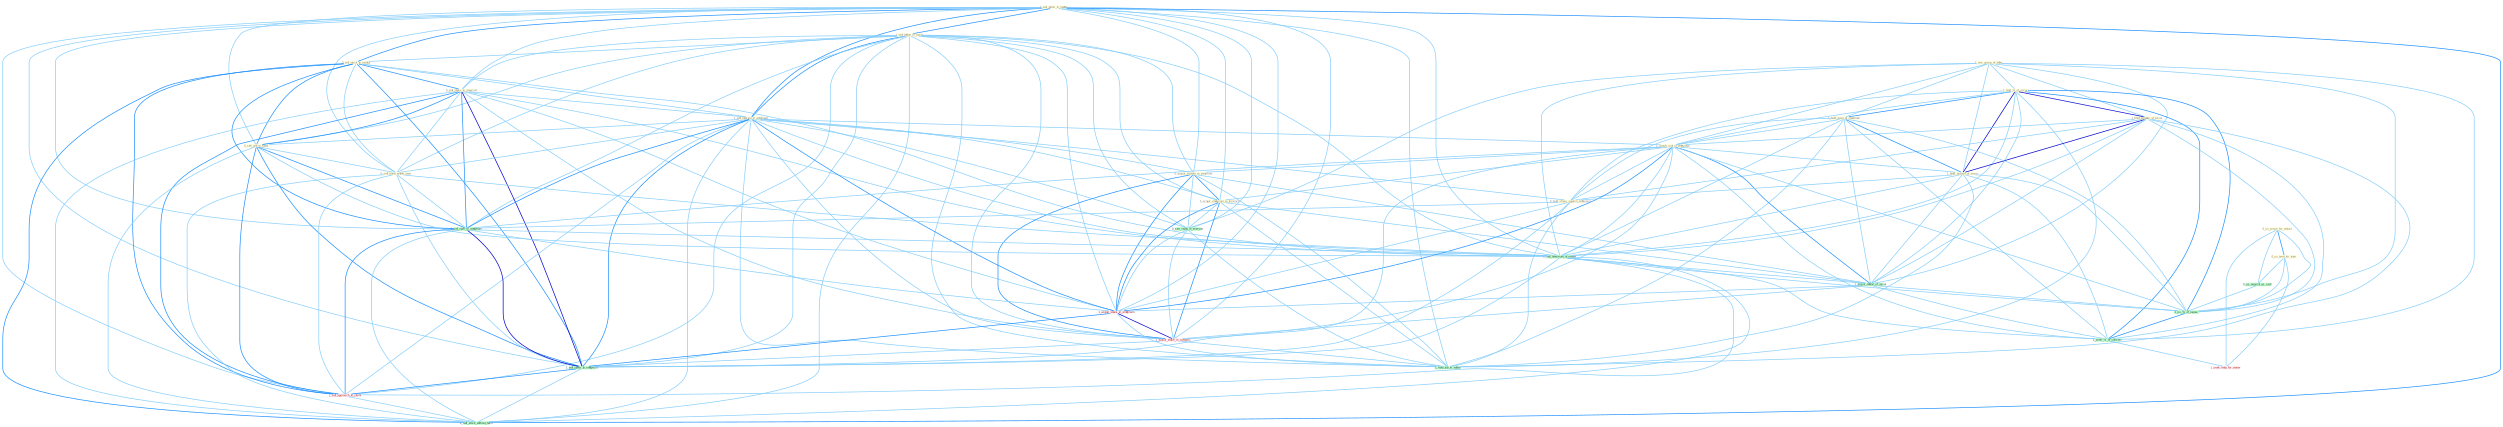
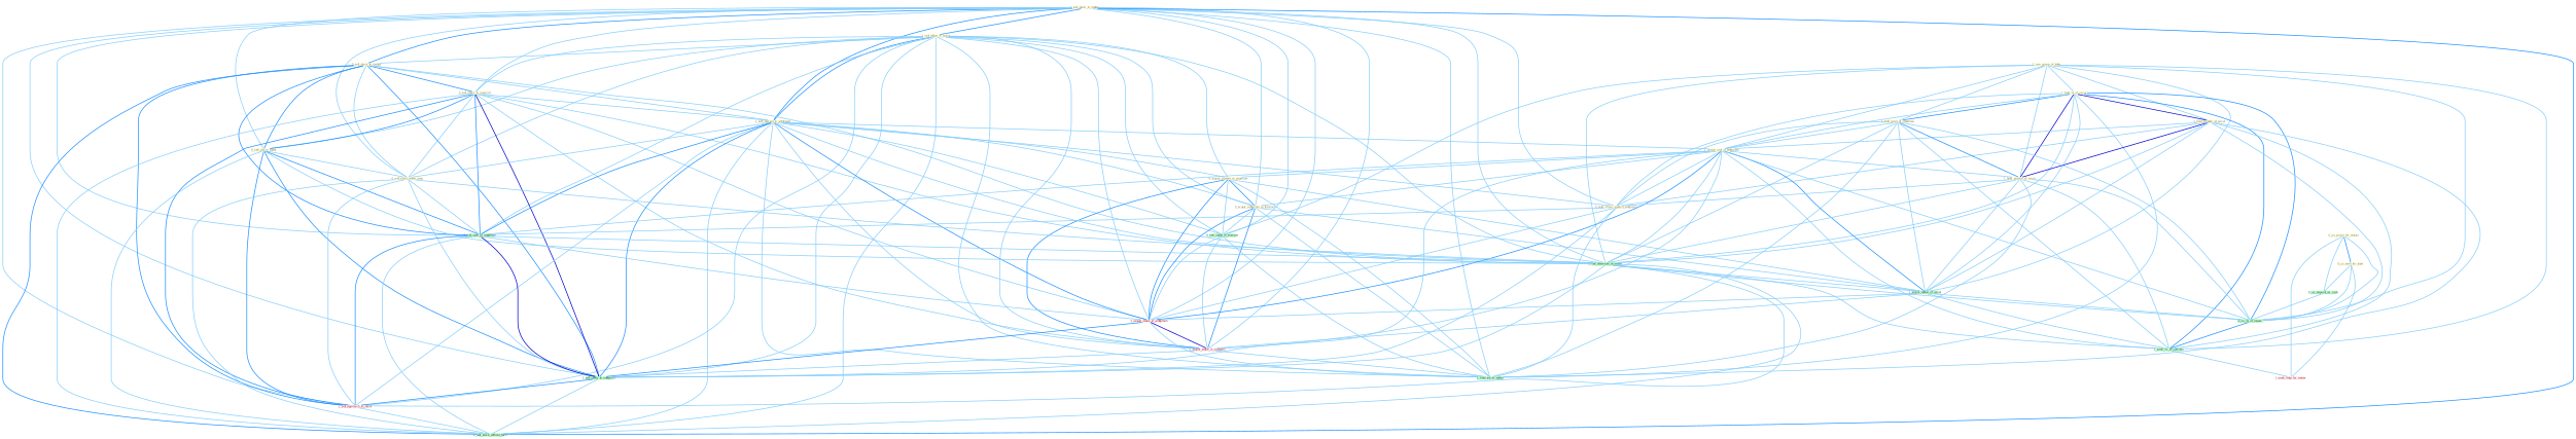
  graph {
    fontname="Liberation Sans"
    node [color="#ffffe0" fixedsize=true fontcolor="#8b7d6b" fontname="Liberation Sans" fontsize=4 shape=polygon style=filled]
    edge [color="#87cefa" fontname="Liberation Sans" w=1]
    "0_sell_stock_in_matter " [height=.06 width=.5]
    "1_see_group_of_letter " [height=.06 width=.5]
    "1_sell_billion_in_bond " [height=.06 width=.5]
    "0_us_proce_for_reduct " [height=.06 width=.5]
    "0_sell_stock_to_institut " [height=.06 width=.5]
    "0_sell_stake_to_newcom " [height=.06 width=.5]
    "1_hold_%_of_secur " [height=.06 width=.5]
    "1_hold_smatter_of_secur " [height=.06 width=.5]
    "1_sell_interest_in_entitynam " [height=.06 width=.5]
    "0_us_term_for_train " [height=.06 width=.5]
    "1_hold_posit_of_chairman " [height=.06 width=.5]
    "1_acquir_unit_of_entitynam " [height=.06 width=.5]
    "0_acquir_system_in_yearnum " [height=.06 width=.5]
    n14 [height=.06 label="0_sell_unit_to_bank" width=.5]
    "0_acquir_entitynam_in_transact " [height=.06 width=.5]
    "1_hold_auction_of_secur " [height=.06 width=.5]
    "0_sell_bond_within_year " [height=.06 width=.5]
    "0_hold_share_against_entitynam " [height=.06 width=.5]
    "1_acquir_stake_in_entitynam " [color="#fff0f5" fontcolor="#b22222" height=.06 width=.5]
    "1_acquir_stake_in_compani " [color="#fff0f5" fontcolor="#b22222" height=.06 width=.5]
    "1_sell_approach_to_client " [color="#fff0f5" fontcolor="#b22222" height=.06 width=.5]
    "1_seek_help_for_owner " [color="#fff0f5" fontcolor="#b22222" height=.06 width=.5]
    "0_sell_oper_to_entitynam " [color="#BDFCC9" fontcolor="#2f4f4f" height=.06 width=.5]
    "1_sell_othernum_of_model " [color="#BDFCC9" fontcolor="#2f4f4f" height=.06 width=.5]
    "0_see_vaniti_in_everyon " [color="#BDFCC9" fontcolor="#2f4f4f" height=.06 width=.5]
    "0_sell_stake_to_entitynam " [color="#BDFCC9" fontcolor="#2f4f4f" height=.06 width=.5]
    n27 [color="#BDFCC9" fontcolor="#2f4f4f" height=.06 label="1_hold_job_in_within" width=.5]
    "0_sell_stock_without_hitch " [color="#BDFCC9" fontcolor="#2f4f4f" height=.06 width=.5]
    "1_acquir_million_of_asset " [color="#BDFCC9" fontcolor="#2f4f4f" height=.06 width=.5]
    "1_us_%_of_capac " [color="#BDFCC9" fontcolor="#2f4f4f" height=.06 width=.5]
    "1_seek_%_of_concern " [color="#BDFCC9" fontcolor="#2f4f4f" height=.06 width=.5]
    "0_us_deposit_as_cach " [color="#BDFCC9" fontcolor="#2f4f4f" height=.06 width=.5]
    subgraph sub_1 {
      "0_sell_stock_in_matter "
      "1_see_group_of_letter "
      "1_sell_billion_in_bond "
      "0_us_proce_for_reduct "
      "0_sell_stock_to_institut "
      "0_sell_stake_to_newcom "
      "1_hold_%_of_secur "
      "1_hold_smatter_of_secur "
      "1_sell_interest_in_entitynam "
      "0_us_term_for_train "
      "1_hold_posit_of_chairman "
      "1_acquir_unit_of_entitynam "
      "0_acquir_system_in_yearnum "
      n14
      "0_acquir_entitynam_in_transact "
      "1_hold_auction_of_secur "
      "0_sell_bond_within_year "
      "0_hold_share_against_entitynam "
    }
    subgraph sub_2 {
      "1_acquir_stake_in_entitynam "
      "1_acquir_stake_in_compani "
      "1_sell_approach_to_client "
      "1_seek_help_for_owner "
    }
    "0_sell_stock_in_matter " -- "1_sell_billion_in_bond " [color="#1e90ff" w=2]
    "0_sell_stock_in_matter " -- "0_sell_stock_to_institut " [color="#1e90ff" w=2]
    "0_sell_stock_in_matter " -- "0_sell_stake_to_newcom "
    "0_sell_stock_in_matter " -- "1_sell_interest_in_entitynam " [color="#1e90ff" w=2]
-   "0_sell_stock_in_matter " -- "0_acquir_system_in_yearnum "
+   "0_sell_stock_in_matter " -- "0_hold_share_against_entitynam "
    "0_sell_stock_in_matter " -- n14
    "0_sell_stock_in_matter " -- "0_acquir_entitynam_in_transact "
    "0_sell_stock_in_matter " -- "0_sell_bond_within_year "
    "0_sell_stock_in_matter " -- "1_acquir_stake_in_entitynam "
    "0_sell_stock_in_matter " -- "1_acquir_stake_in_compani "
    "0_sell_stock_in_matter " -- "1_sell_approach_to_client "
    "0_sell_stock_in_matter " -- "0_sell_oper_to_entitynam "
    "0_sell_stock_in_matter " -- "1_sell_othernum_of_model "
    "0_sell_stock_in_matter " -- "0_see_vaniti_in_everyon "
    "0_sell_stock_in_matter " -- "0_sell_stake_to_entitynam "
    "0_sell_stock_in_matter " -- n27
    "0_sell_stock_in_matter " -- "0_sell_stock_without_hitch " [color="#1e90ff" w=2]
    "1_see_group_of_letter " -- "1_hold_%_of_secur "
    "1_see_group_of_letter " -- "1_hold_smatter_of_secur "
    "1_see_group_of_letter " -- "1_hold_posit_of_chairman "
    "1_see_group_of_letter " -- "1_acquir_unit_of_entitynam "
    "1_see_group_of_letter " -- "1_hold_auction_of_secur "
    "1_see_group_of_letter " -- "1_sell_othernum_of_model "
    "1_see_group_of_letter " -- "0_see_vaniti_in_everyon "
    "1_see_group_of_letter " -- "1_acquir_million_of_asset "
    "1_see_group_of_letter " -- "1_us_%_of_capac "
    "1_see_group_of_letter " -- "1_seek_%_of_concern "
    "1_sell_billion_in_bond " -- "0_sell_stock_to_institut "
    "1_sell_billion_in_bond " -- "0_sell_stake_to_newcom "
    "1_sell_billion_in_bond " -- "1_sell_interest_in_entitynam " [color="#1e90ff" w=2]
    "1_sell_billion_in_bond " -- "0_acquir_system_in_yearnum "
    "1_sell_billion_in_bond " -- n14
    "1_sell_billion_in_bond " -- "0_acquir_entitynam_in_transact "
    "1_sell_billion_in_bond " -- "0_sell_bond_within_year "
    "1_sell_billion_in_bond " -- "1_acquir_stake_in_entitynam "
    "1_sell_billion_in_bond " -- "1_acquir_stake_in_compani "
    "1_sell_billion_in_bond " -- "1_sell_approach_to_client "
    "1_sell_billion_in_bond " -- "0_sell_oper_to_entitynam "
    "1_sell_billion_in_bond " -- "1_sell_othernum_of_model "
    "1_sell_billion_in_bond " -- "0_see_vaniti_in_everyon "
    "1_sell_billion_in_bond " -- "0_sell_stake_to_entitynam "
    "1_sell_billion_in_bond " -- n27
    "1_sell_billion_in_bond " -- "0_sell_stock_without_hitch "
    "0_us_proce_for_reduct " -- "0_us_term_for_train " [color="#1e90ff" w=2]
    "0_us_proce_for_reduct " -- "1_seek_help_for_owner "
    "0_us_proce_for_reduct " -- "1_us_%_of_capac "
    "0_us_proce_for_reduct " -- "0_us_deposit_as_cach "
    "0_sell_stock_to_institut " -- "0_sell_stake_to_newcom " [color="#1e90ff" w=2]
    "0_sell_stock_to_institut " -- "1_sell_interest_in_entitynam "
    "0_sell_stock_to_institut " -- n14 [color="#1e90ff" w=2]
    "0_sell_stock_to_institut " -- "0_sell_bond_within_year "
    "0_sell_stock_to_institut " -- "1_sell_approach_to_client " [color="#1e90ff" w=2]
    "0_sell_stock_to_institut " -- "0_sell_oper_to_entitynam " [color="#1e90ff" w=2]
    "0_sell_stock_to_institut " -- "1_sell_othernum_of_model "
    "0_sell_stock_to_institut " -- "0_sell_stake_to_entitynam " [color="#1e90ff" w=2]
    "0_sell_stock_to_institut " -- "0_sell_stock_without_hitch " [color="#1e90ff" w=2]
    "0_sell_stake_to_newcom " -- "1_sell_interest_in_entitynam "
    "0_sell_stake_to_newcom " -- n14 [color="#1e90ff" w=2]
    "0_sell_stake_to_newcom " -- "0_sell_bond_within_year "
    "0_sell_stake_to_newcom " -- "1_acquir_stake_in_entitynam "
    "0_sell_stake_to_newcom " -- "1_acquir_stake_in_compani "
    "0_sell_stake_to_newcom " -- "1_sell_approach_to_client " [color="#1e90ff" w=2]
    "0_sell_stake_to_newcom " -- "0_sell_oper_to_entitynam " [color="#1e90ff" w=2]
    "0_sell_stake_to_newcom " -- "1_sell_othernum_of_model "
    "0_sell_stake_to_newcom " -- "0_sell_stake_to_entitynam " [color="#0000cd" w=3]
    "0_sell_stake_to_newcom " -- "0_sell_stock_without_hitch "
    "1_hold_%_of_secur " -- "1_hold_smatter_of_secur " [color="#0000cd" w=3]
    "1_hold_%_of_secur " -- "1_hold_posit_of_chairman " [color="#1e90ff" w=2]
    "1_hold_%_of_secur " -- "1_acquir_unit_of_entitynam "
    "1_hold_%_of_secur " -- "1_hold_auction_of_secur " [color="#0000cd" w=3]
    "1_hold_%_of_secur " -- "0_hold_share_against_entitynam "
    "1_hold_%_of_secur " -- "1_sell_othernum_of_model "
    "1_hold_%_of_secur " -- n27
    "1_hold_%_of_secur " -- "1_acquir_million_of_asset "
    "1_hold_%_of_secur " -- "1_us_%_of_capac " [color="#1e90ff" w=2]
    "1_hold_%_of_secur " -- "1_seek_%_of_concern " [color="#1e90ff" w=2]
    "1_hold_smatter_of_secur " -- "1_acquir_unit_of_entitynam "
    "1_hold_smatter_of_secur " -- "1_hold_auction_of_secur " [color="#0000cd" w=3]
    "1_hold_smatter_of_secur " -- "0_hold_share_against_entitynam "
    "1_hold_smatter_of_secur " -- "1_sell_othernum_of_model "
    "1_hold_smatter_of_secur " -- n27
    "1_hold_smatter_of_secur " -- "1_acquir_million_of_asset "
    "1_hold_smatter_of_secur " -- "1_us_%_of_capac "
    "1_hold_smatter_of_secur " -- "1_seek_%_of_concern "
    "1_sell_interest_in_entitynam " -- "1_acquir_unit_of_entitynam "
    "1_sell_interest_in_entitynam " -- "0_acquir_system_in_yearnum "
-   "1_sell_interest_in_entitynam " -- n14
    "1_sell_interest_in_entitynam " -- "0_acquir_entitynam_in_transact "
    "1_sell_interest_in_entitynam " -- "0_sell_bond_within_year "
    "1_sell_interest_in_entitynam " -- "0_hold_share_against_entitynam "
    "1_sell_interest_in_entitynam " -- "1_acquir_stake_in_entitynam " [color="#1e90ff" w=2]
    "1_sell_interest_in_entitynam " -- "1_acquir_stake_in_compani "
    "1_sell_interest_in_entitynam " -- "1_sell_approach_to_client "
    "1_sell_interest_in_entitynam " -- "0_sell_oper_to_entitynam " [color="#1e90ff" w=2]
    "1_sell_interest_in_entitynam " -- "1_sell_othernum_of_model "
    "1_sell_interest_in_entitynam " -- "0_see_vaniti_in_everyon "
    "1_sell_interest_in_entitynam " -- "0_sell_stake_to_entitynam " [color="#1e90ff" w=2]
    "1_sell_interest_in_entitynam " -- n27
    "1_sell_interest_in_entitynam " -- "0_sell_stock_without_hitch "
    "0_us_term_for_train " -- "1_seek_help_for_owner "
    "0_us_term_for_train " -- "1_us_%_of_capac "
    "0_us_term_for_train " -- "0_us_deposit_as_cach "
    "1_hold_posit_of_chairman " -- "1_acquir_unit_of_entitynam "
    "1_hold_posit_of_chairman " -- "1_hold_auction_of_secur " [color="#1e90ff" w=2]
    "1_hold_posit_of_chairman " -- "0_hold_share_against_entitynam "
    "1_hold_posit_of_chairman " -- "1_sell_othernum_of_model "
    "1_hold_posit_of_chairman " -- n27
    "1_hold_posit_of_chairman " -- "1_acquir_million_of_asset "
    "1_hold_posit_of_chairman " -- "1_us_%_of_capac "
    "1_hold_posit_of_chairman " -- "1_seek_%_of_concern "
    "1_acquir_unit_of_entitynam " -- "0_acquir_system_in_yearnum "
    "1_acquir_unit_of_entitynam " -- "0_acquir_entitynam_in_transact "
    "1_acquir_unit_of_entitynam " -- "1_hold_auction_of_secur "
    "1_acquir_unit_of_entitynam " -- "0_hold_share_against_entitynam "
    "1_acquir_unit_of_entitynam " -- "1_acquir_stake_in_entitynam " [color="#1e90ff" w=2]
    "1_acquir_unit_of_entitynam " -- "1_acquir_stake_in_compani "
    "1_acquir_unit_of_entitynam " -- "0_sell_oper_to_entitynam "
    "1_acquir_unit_of_entitynam " -- "1_sell_othernum_of_model "
    "1_acquir_unit_of_entitynam " -- "0_sell_stake_to_entitynam "
    "1_acquir_unit_of_entitynam " -- "1_acquir_million_of_asset " [color="#1e90ff" w=2]
    "1_acquir_unit_of_entitynam " -- "1_us_%_of_capac "
    "1_acquir_unit_of_entitynam " -- "1_seek_%_of_concern "
    "0_acquir_system_in_yearnum " -- "0_acquir_entitynam_in_transact " [color="#1e90ff" w=2]
    "0_acquir_system_in_yearnum " -- "1_acquir_stake_in_entitynam " [color="#1e90ff" w=2]
    "0_acquir_system_in_yearnum " -- "1_acquir_stake_in_compani " [color="#1e90ff" w=2]
    "0_acquir_system_in_yearnum " -- "0_see_vaniti_in_everyon "
    "0_acquir_system_in_yearnum " -- n27
    "0_acquir_system_in_yearnum " -- "1_acquir_million_of_asset "
    n14 -- "0_sell_bond_within_year "
    n14 -- "1_sell_approach_to_client " [color="#1e90ff" w=2]
    n14 -- "0_sell_oper_to_entitynam " [color="#1e90ff" w=2]
    n14 -- "1_sell_othernum_of_model "
    n14 -- "0_sell_stake_to_entitynam " [color="#1e90ff" w=2]
    n14 -- "0_sell_stock_without_hitch "
    "0_acquir_entitynam_in_transact " -- "1_acquir_stake_in_entitynam " [color="#1e90ff" w=2]
    "0_acquir_entitynam_in_transact " -- "1_acquir_stake_in_compani " [color="#1e90ff" w=2]
    "0_acquir_entitynam_in_transact " -- "0_see_vaniti_in_everyon "
    "0_acquir_entitynam_in_transact " -- n27
    "0_acquir_entitynam_in_transact " -- "1_acquir_million_of_asset "
    "1_hold_auction_of_secur " -- "0_hold_share_against_entitynam "
    "1_hold_auction_of_secur " -- "1_sell_othernum_of_model "
    "1_hold_auction_of_secur " -- n27
    "1_hold_auction_of_secur " -- "1_acquir_million_of_asset "
    "1_hold_auction_of_secur " -- "1_us_%_of_capac "
    "1_hold_auction_of_secur " -- "1_seek_%_of_concern "
    "0_sell_bond_within_year " -- "1_sell_approach_to_client "
    "0_sell_bond_within_year " -- "0_sell_oper_to_entitynam "
    "0_sell_bond_within_year " -- "1_sell_othernum_of_model "
    "0_sell_bond_within_year " -- "0_sell_stake_to_entitynam "
    "0_sell_bond_within_year " -- "0_sell_stock_without_hitch "
    "0_hold_share_against_entitynam " -- "1_acquir_stake_in_entitynam "
    "0_hold_share_against_entitynam " -- "0_sell_oper_to_entitynam "
    "0_hold_share_against_entitynam " -- "0_sell_stake_to_entitynam "
    "0_hold_share_against_entitynam " -- n27
    "1_acquir_stake_in_entitynam " -- "1_acquir_stake_in_compani " [color="#0000cd" w=3]
    "1_acquir_stake_in_entitynam " -- "0_sell_stake_to_entitynam " [color="#1e90ff" w=2]
    "1_acquir_stake_in_entitynam " -- n27
    "1_acquir_stake_in_compani " -- "0_sell_stake_to_entitynam "
    "1_acquir_stake_in_compani " -- n27
    "1_sell_approach_to_client " -- "0_sell_stock_without_hitch "
    "0_sell_oper_to_entitynam " -- "1_acquir_stake_in_entitynam "
    "0_sell_oper_to_entitynam " -- "1_sell_approach_to_client " [color="#1e90ff" w=2]
    "0_sell_oper_to_entitynam " -- "1_sell_othernum_of_model "
    "0_sell_oper_to_entitynam " -- "0_sell_stake_to_entitynam " [color="#0000cd" w=3]
    "0_sell_oper_to_entitynam " -- "0_sell_stock_without_hitch "
    "1_sell_othernum_of_model " -- "1_sell_approach_to_client "
    "1_sell_othernum_of_model " -- "0_sell_stake_to_entitynam "
    "1_sell_othernum_of_model " -- "0_sell_stock_without_hitch "
    "1_sell_othernum_of_model " -- "1_acquir_million_of_asset "
    "1_sell_othernum_of_model " -- "1_us_%_of_capac "
    "1_sell_othernum_of_model " -- "1_seek_%_of_concern "
    "0_see_vaniti_in_everyon " -- "1_acquir_stake_in_entitynam "
    "0_see_vaniti_in_everyon " -- "1_acquir_stake_in_compani "
    "0_see_vaniti_in_everyon " -- n27
    "0_sell_stake_to_entitynam " -- "1_sell_approach_to_client " [color="#1e90ff" w=2]
    "0_sell_stake_to_entitynam " -- "0_sell_stock_without_hitch "
    "1_acquir_million_of_asset " -- "1_acquir_stake_in_entitynam "
    "1_acquir_million_of_asset " -- "1_acquir_stake_in_compani "
    "1_acquir_million_of_asset " -- "1_us_%_of_capac "
    "1_acquir_million_of_asset " -- "1_seek_%_of_concern "
    "1_us_%_of_capac " -- "1_seek_%_of_concern " [color="#1e90ff" w=2]
    "1_seek_%_of_concern " -- "1_seek_help_for_owner "
    "0_us_deposit_as_cach " -- "1_us_%_of_capac "
  }
